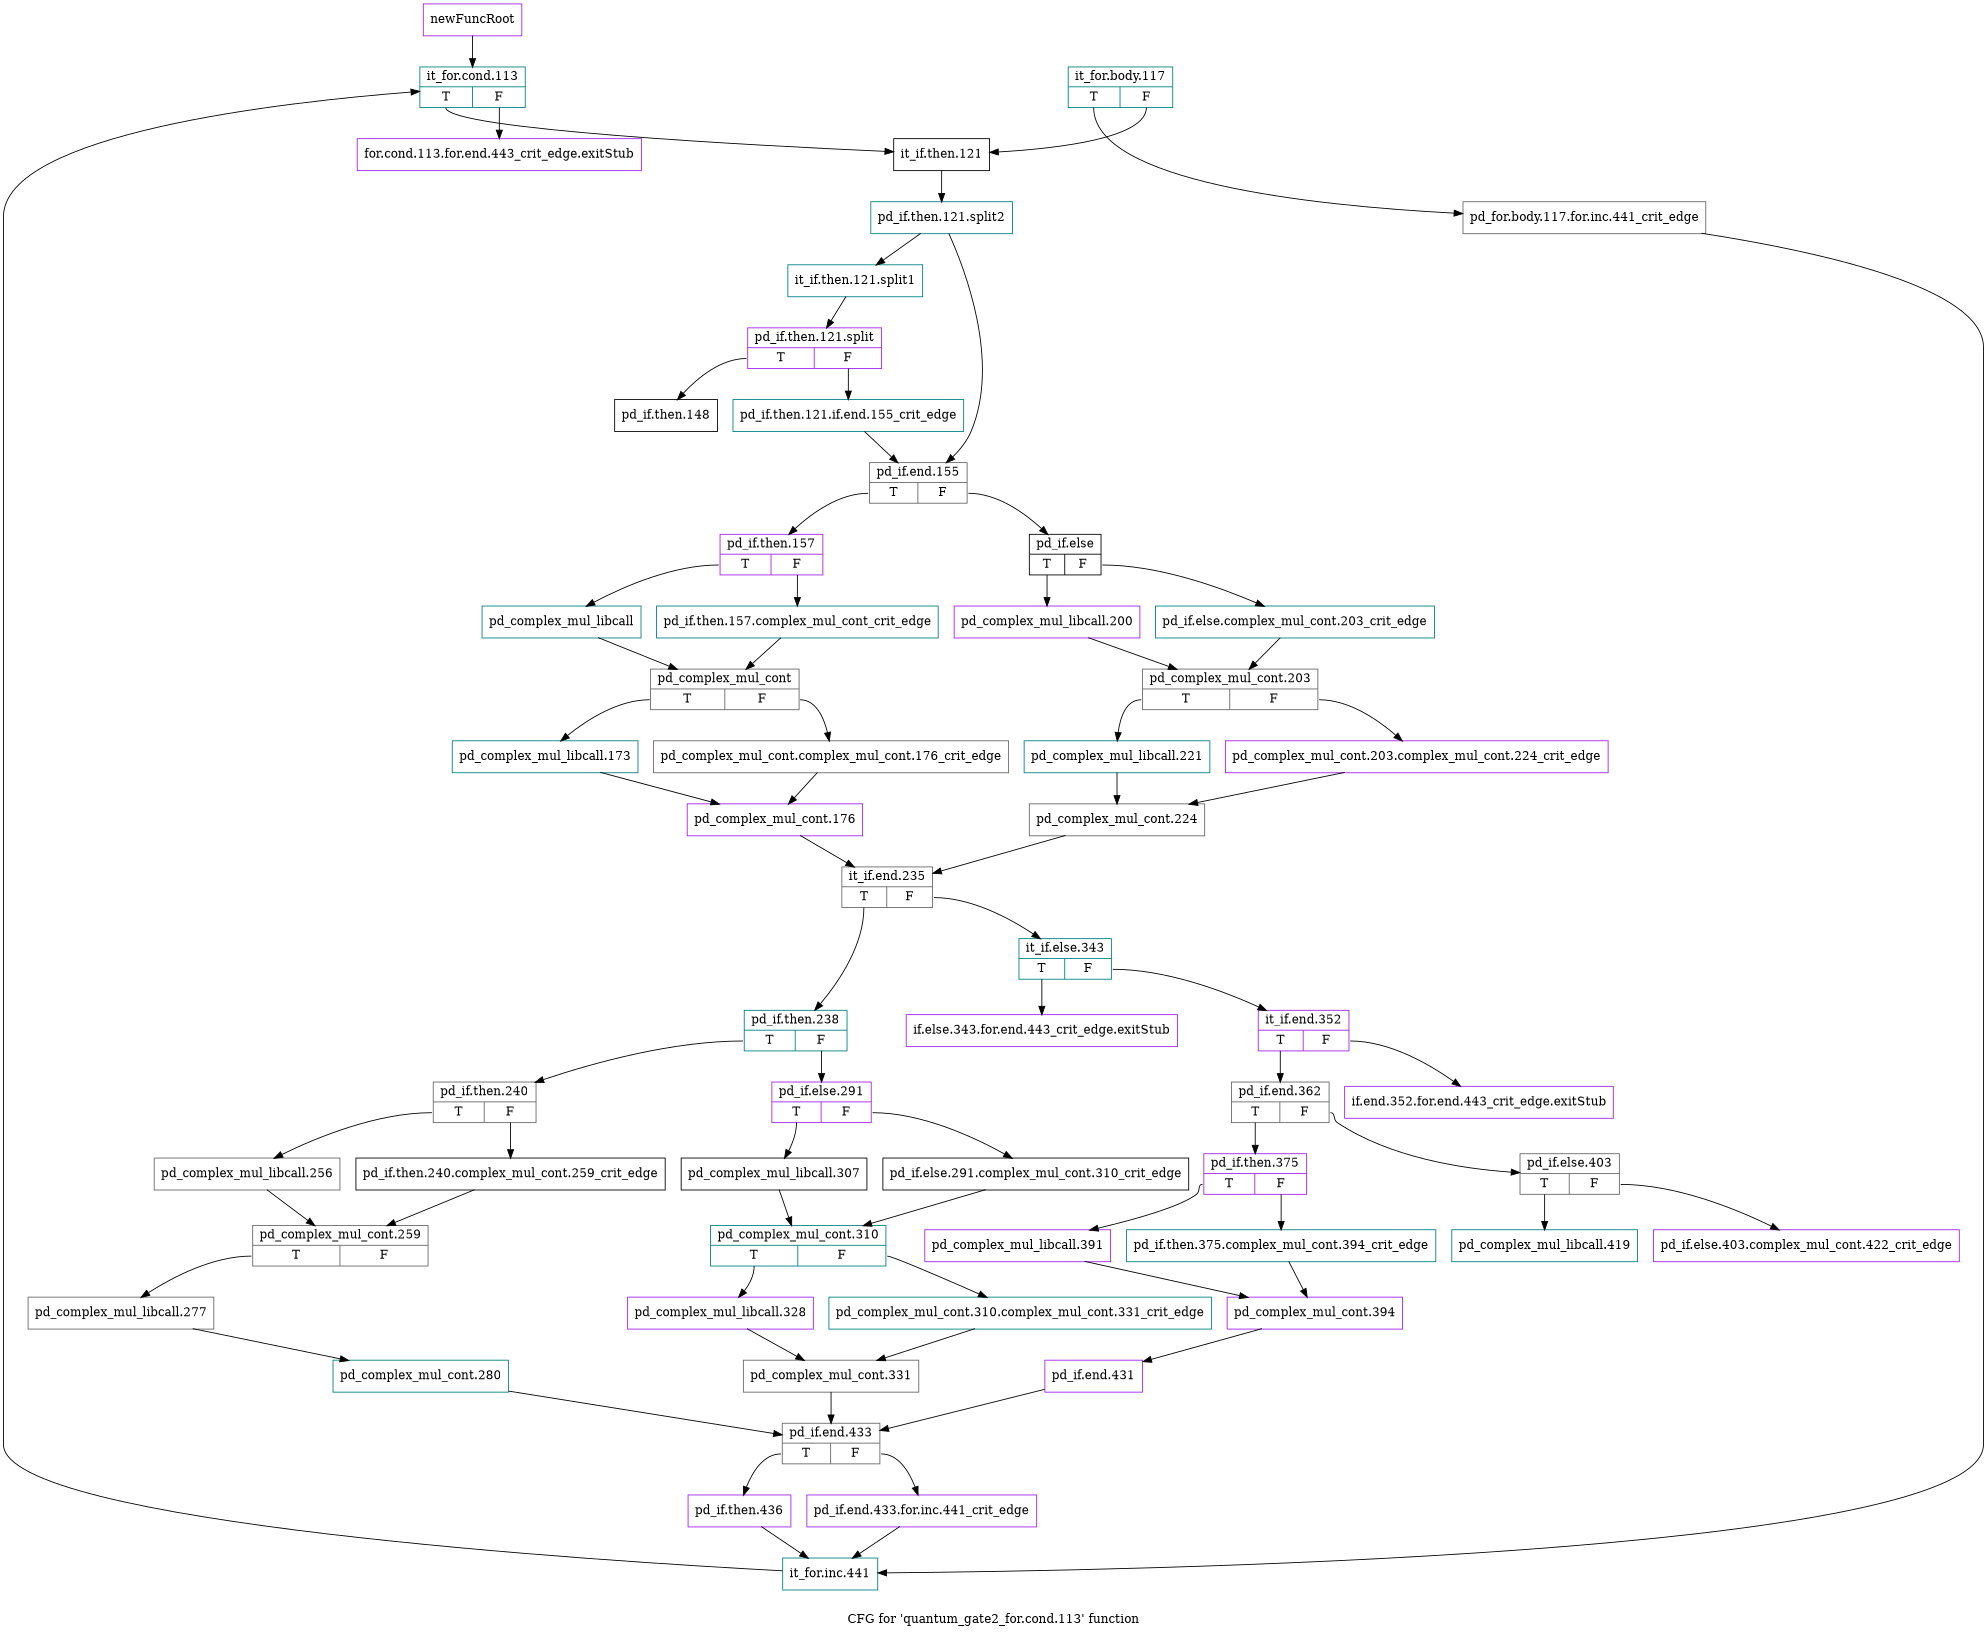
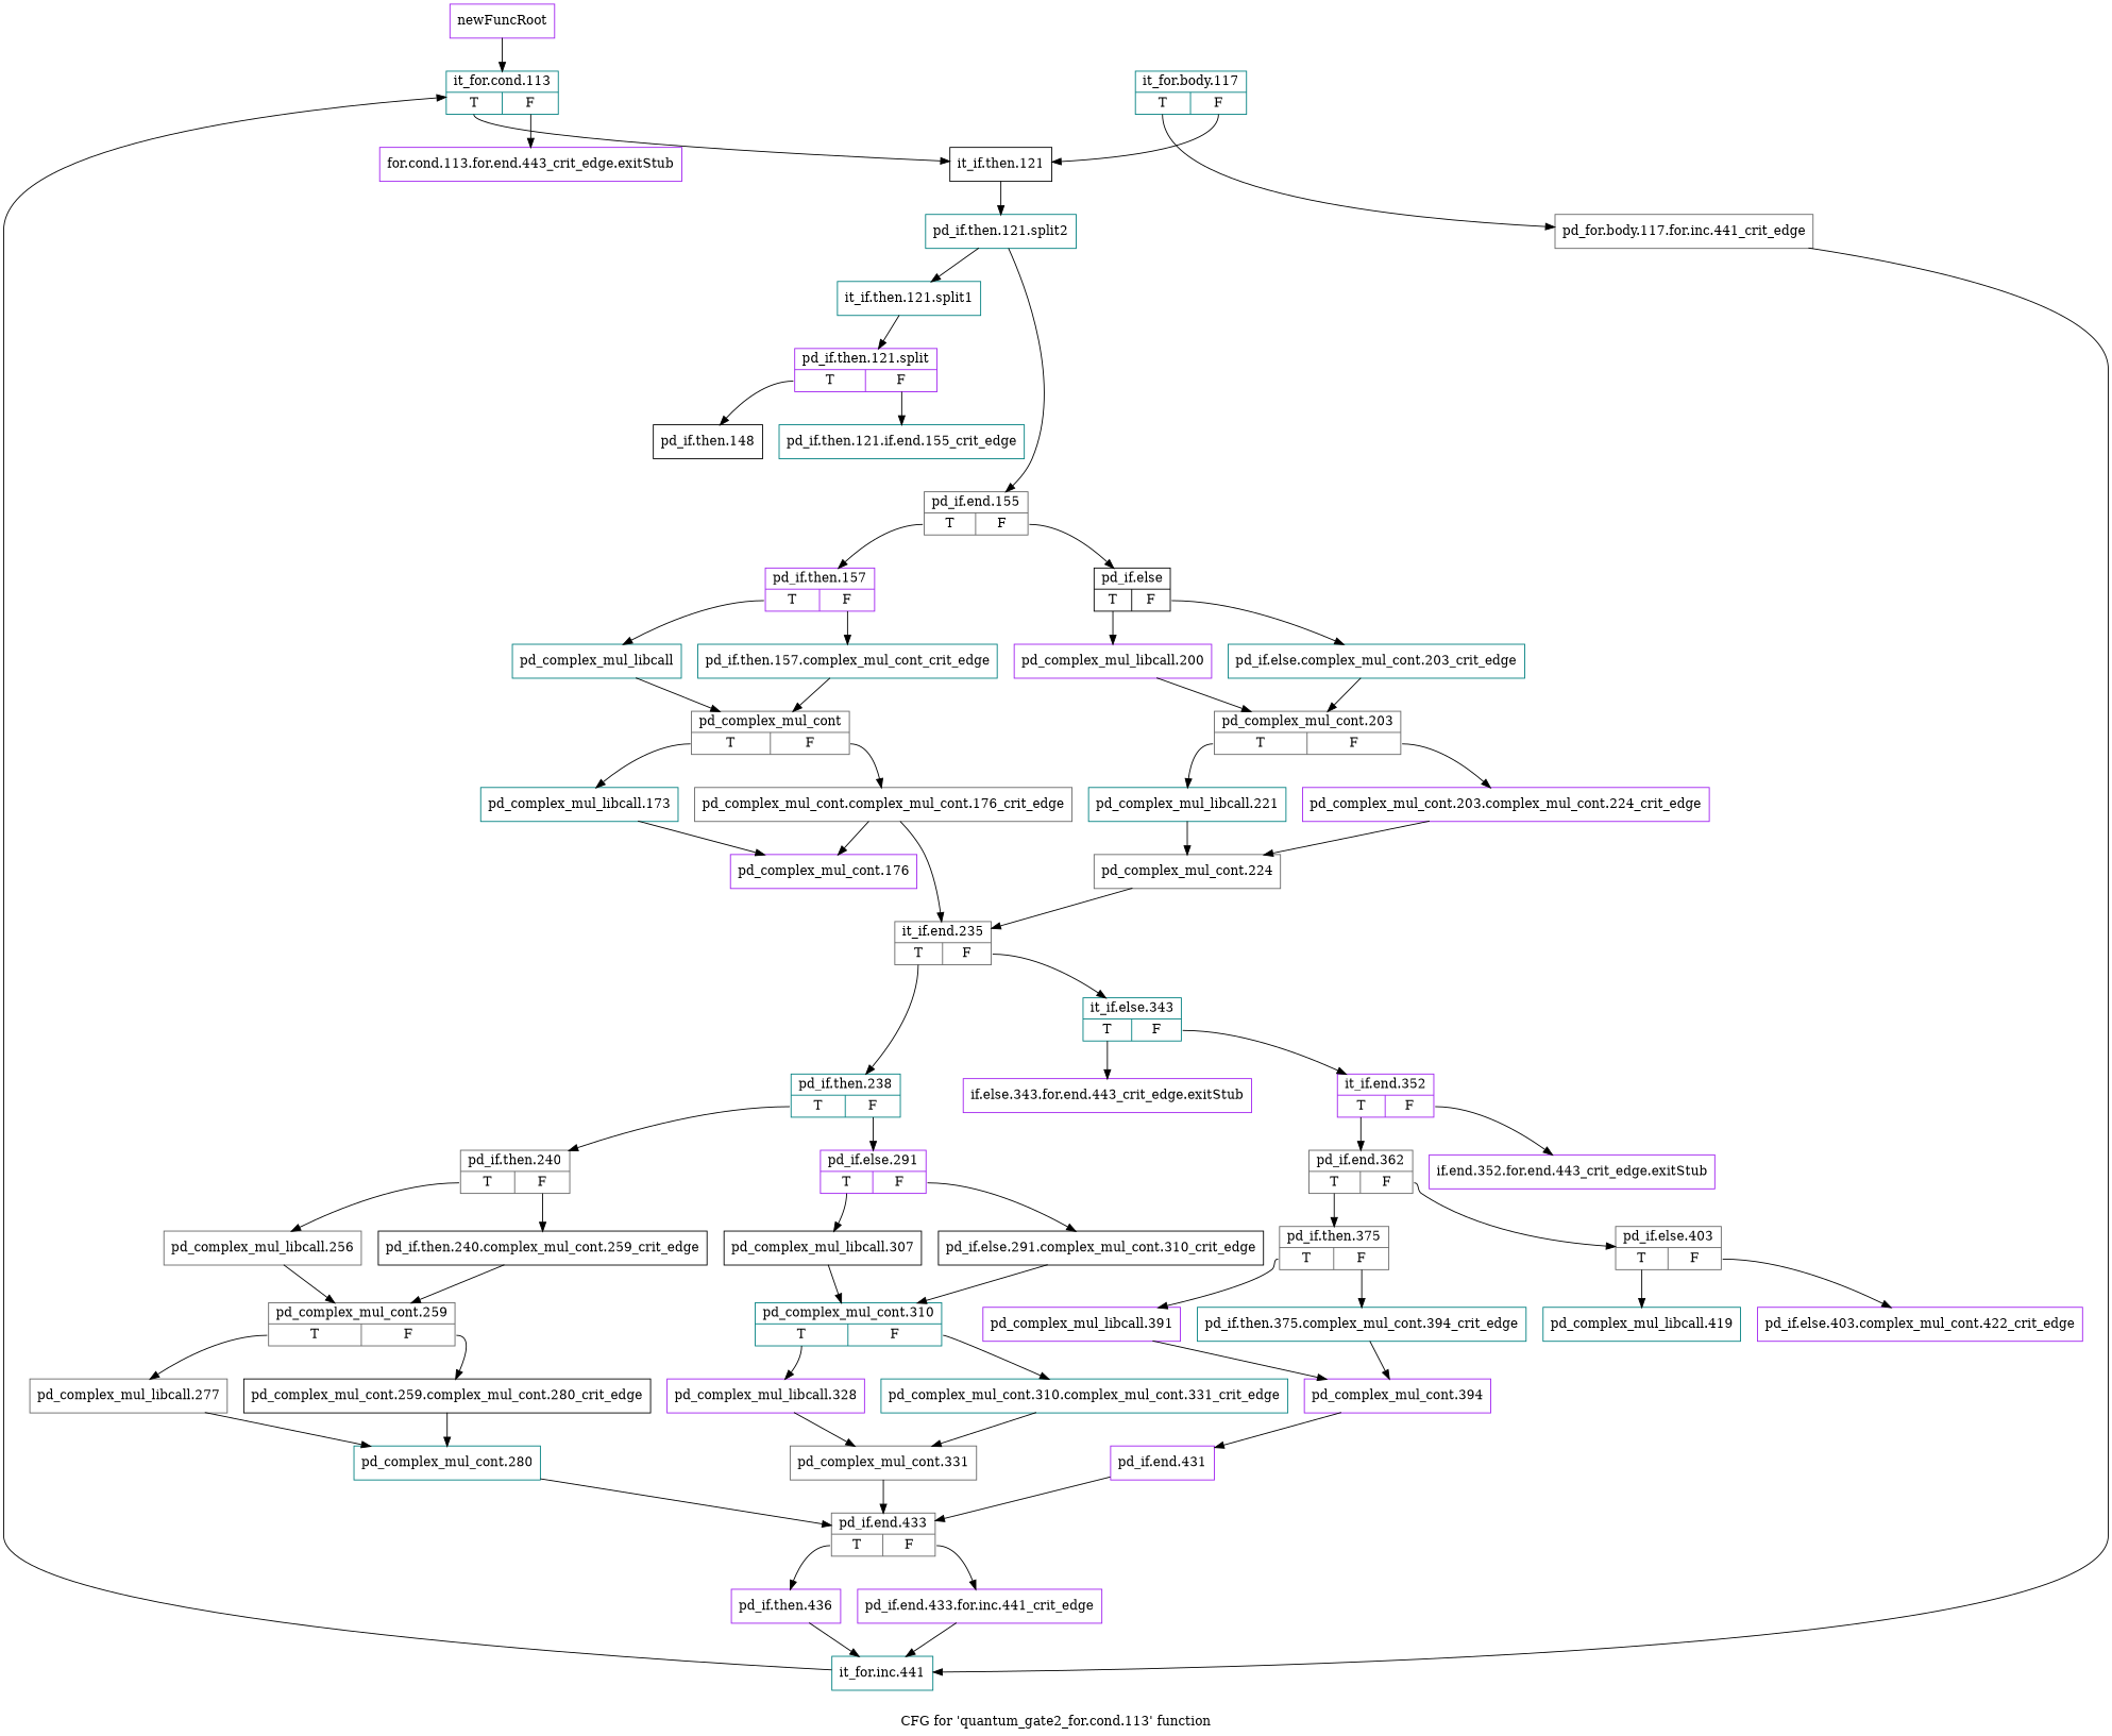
  digraph {
    label="CFG for 'quantum_gate2_for.cond.113' function"
    node [color=purple shape=record]
    n1 [label="{newFuncRoot}"]
    n2 [color=teal label="{it_for.cond.113|{<s0>T|<s1>F}}"]
    n3 [label="{for.cond.113.for.end.443_crit_edge.exitStub}"]
    n4 [color=black label="{it_if.then.121}"]
    n5 [color=teal label="{it_for.body.117|{<s0>T|<s1>F}}"]
    n6 [color=gray40 label="{pd_for.body.117.for.inc.441_crit_edge}"]
    n7 [label="{if.else.343.for.end.443_crit_edge.exitStub}"]
    n8 [label="{if.end.352.for.end.443_crit_edge.exitStub}"]
    n9 [color=teal label="{it_for.inc.441}"]
    n10 [color=teal label="{pd_if.then.121.split2}"]
    n11 [color=teal label="{it_if.then.121.split1}"]
    n12 [color=gray40 label="{pd_if.end.155|{<s0>T|<s1>F}}"]
    n13 [label="{pd_if.then.121.split|{<s0>T|<s1>F}}"]
    n14 [color=black label="{pd_if.then.148}"]
    n15 [color=teal label="{pd_if.then.121.if.end.155_crit_edge}"]
    n16 [label="{pd_if.then.157|{<s0>T|<s1>F}}"]
    n17 [color=black label="{pd_if.else|{<s0>T|<s1>F}}"]
    n18 [color=teal label="{pd_complex_mul_libcall}"]
    n19 [color=teal label="{pd_if.then.157.complex_mul_cont_crit_edge}"]
    n20 [label="{pd_complex_mul_libcall.200}"]
    n21 [color=teal label="{pd_if.else.complex_mul_cont.203_crit_edge}"]
    n22 [color=gray40 label="{pd_complex_mul_cont|{<s0>T|<s1>F}}"]
    n23 [color=gray40 label="{pd_complex_mul_cont.203|{<s0>T|<s1>F}}"]
    n24 [color=teal label="{pd_complex_mul_libcall.221}"]
    n25 [label="{pd_complex_mul_cont.203.complex_mul_cont.224_crit_edge}"]
    n26 [color=gray40 label="{pd_complex_mul_cont.224}"]
    n27 [color=gray40 label="{it_if.end.235|{<s0>T|<s1>F}}"]
    n28 [color=teal label="{pd_if.then.238|{<s0>T|<s1>F}}"]
    n29 [color=teal label="{it_if.else.343|{<s0>T|<s1>F}}"]
    n30 [color=gray40 label="{pd_if.then.240|{<s0>T|<s1>F}}"]
    n31 [label="{pd_if.else.291|{<s0>T|<s1>F}}"]
    n32 [label="{it_if.end.352|{<s0>T|<s1>F}}"]
    n33 [color=teal label="{pd_complex_mul_libcall.173}"]
    n34 [color=gray40 label="{pd_complex_mul_cont.complex_mul_cont.176_crit_edge}"]
    n35 [label="{pd_complex_mul_cont.176}"]
    n36 [color=gray40 label="{pd_complex_mul_libcall.256}"]
    n37 [color=black label="{pd_if.then.240.complex_mul_cont.259_crit_edge}"]
    n38 [color=black label="{pd_complex_mul_libcall.307}"]
    n39 [color=black label="{pd_if.else.291.complex_mul_cont.310_crit_edge}"]
    n40 [color=gray40 label="{pd_if.end.362|{<s0>T|<s1>F}}"]
-   n41 [label="{pd_if.then.375|{<s0>T|<s1>F}}"]
+   n41 [color=gray40 label="{pd_if.then.375|{<s0>T|<s1>F}}"]
    n42 [color=gray40 label="{pd_if.else.403|{<s0>T|<s1>F}}"]
    n43 [label="{pd_complex_mul_libcall.391}"]
    n44 [color=teal label="{pd_if.then.375.complex_mul_cont.394_crit_edge}"]
    n45 [color=teal label="{pd_complex_mul_libcall.419}"]
    n46 [label="{pd_if.else.403.complex_mul_cont.422_crit_edge}"]
    n47 [label="{pd_complex_mul_cont.394}"]
    n48 [label="{pd_if.end.431}"]
    n49 [color=gray40 label="{pd_if.end.433|{<s0>T|<s1>F}}"]
    n50 [label="{pd_if.then.436}"]
    n51 [label="{pd_if.end.433.for.inc.441_crit_edge}"]
    n52 [color=gray40 label="{pd_complex_mul_cont.259|{<s0>T|<s1>F}}"]
    n53 [color=teal label="{pd_complex_mul_cont.310|{<s0>T|<s1>F}}"]
    n54 [label="{pd_complex_mul_libcall.328}"]
    n55 [color=teal label="{pd_complex_mul_cont.310.complex_mul_cont.331_crit_edge}"]
    n56 [color=gray40 label="{pd_complex_mul_cont.331}"]
    n57 [color=gray40 label="{pd_complex_mul_libcall.277}"]
+   n58 [color=black label="{pd_complex_mul_cont.259.complex_mul_cont.280_crit_edge}"]
    n59 [color=teal label="{pd_complex_mul_cont.280}"]
    n1 -> n2
    n2 -> n3 [tailport=s1]
    n2 -> n4 [tailport=s0]
    n4 -> n10
    n5 -> n4 [tailport=s1]
    n5 -> n6 [tailport=s0]
    n6 -> n9
    n9 -> n2
    n10 -> n11
    n10 -> n12
    n11 -> n13
    n12 -> n16 [tailport=s0]
    n12 -> n17 [tailport=s1]
    n13 -> n14 [tailport=s0]
    n13 -> n15 [tailport=s1]
-   n15 -> n12
    n16 -> n18 [tailport=s0]
    n16 -> n19 [tailport=s1]
    n17 -> n20 [tailport=s0]
    n17 -> n21 [tailport=s1]
    n18 -> n22
    n19 -> n22
    n20 -> n23
    n21 -> n23
    n22 -> n33 [tailport=s0]
    n22 -> n34 [tailport=s1]
    n23 -> n24 [tailport=s0]
    n23 -> n25 [tailport=s1]
    n24 -> n26
    n25 -> n26
    n26 -> n27
    n27 -> n28 [tailport=s0]
    n27 -> n29 [tailport=s1]
    n28 -> n30 [tailport=s0]
    n28 -> n31 [tailport=s1]
    n29 -> n7 [tailport=s0]
    n29 -> n32 [tailport=s1]
    n30 -> n36 [tailport=s0]
    n30 -> n37 [tailport=s1]
    n31 -> n38 [tailport=s0]
    n31 -> n39 [tailport=s1]
    n32 -> n8 [tailport=s1]
    n32 -> n40 [tailport=s0]
    n33 -> n35
    n34 -> n35
-   n35 -> n27
+   n34 -> n27
    n36 -> n52
    n37 -> n52
    n38 -> n53
    n39 -> n53
    n40 -> n41 [tailport=s0]
    n40 -> n42 [tailport=s1]
    n41 -> n43 [tailport=s0]
    n41 -> n44 [tailport=s1]
    n42 -> n45 [tailport=s0]
    n42 -> n46 [tailport=s1]
    n43 -> n47
    n44 -> n47
    n47 -> n48
    n48 -> n49
    n49 -> n50 [tailport=s0]
    n49 -> n51 [tailport=s1]
    n50 -> n9
    n51 -> n9
    n52 -> n57 [tailport=s0]
+   n52 -> n58 [tailport=s1]
    n53 -> n54 [tailport=s0]
    n53 -> n55 [tailport=s1]
    n54 -> n56
    n55 -> n56
    n56 -> n49
    n57 -> n59
+   n58 -> n59
    n59 -> n49
  }
